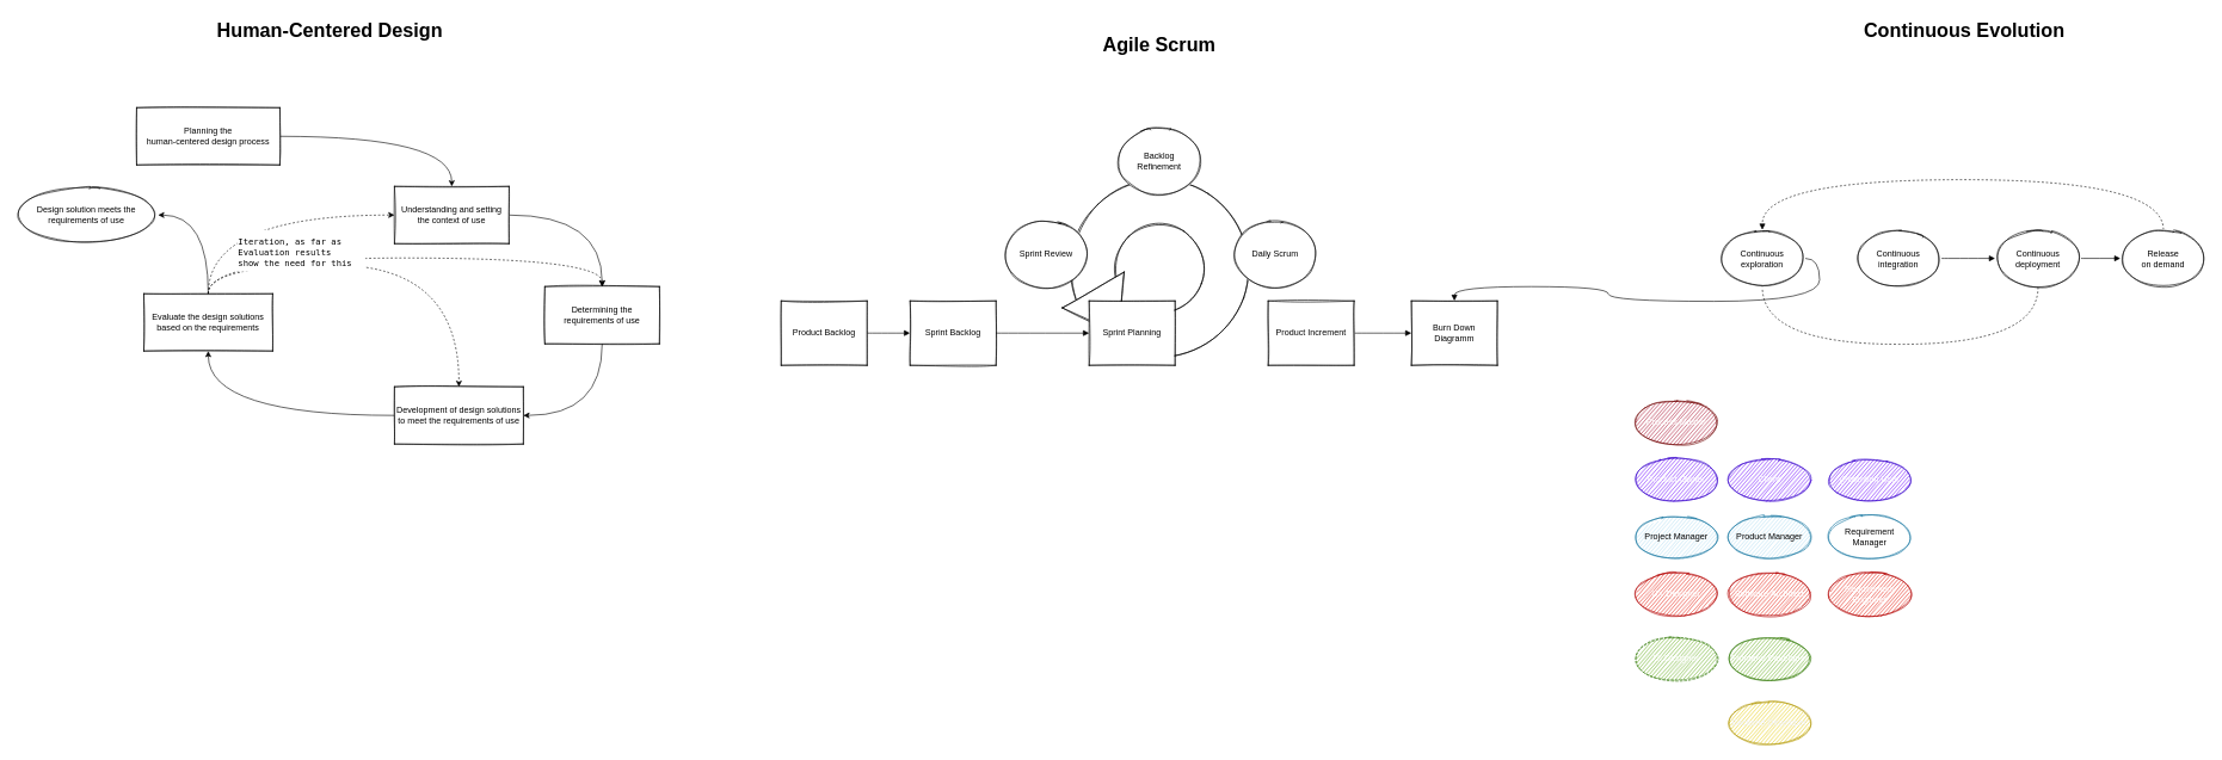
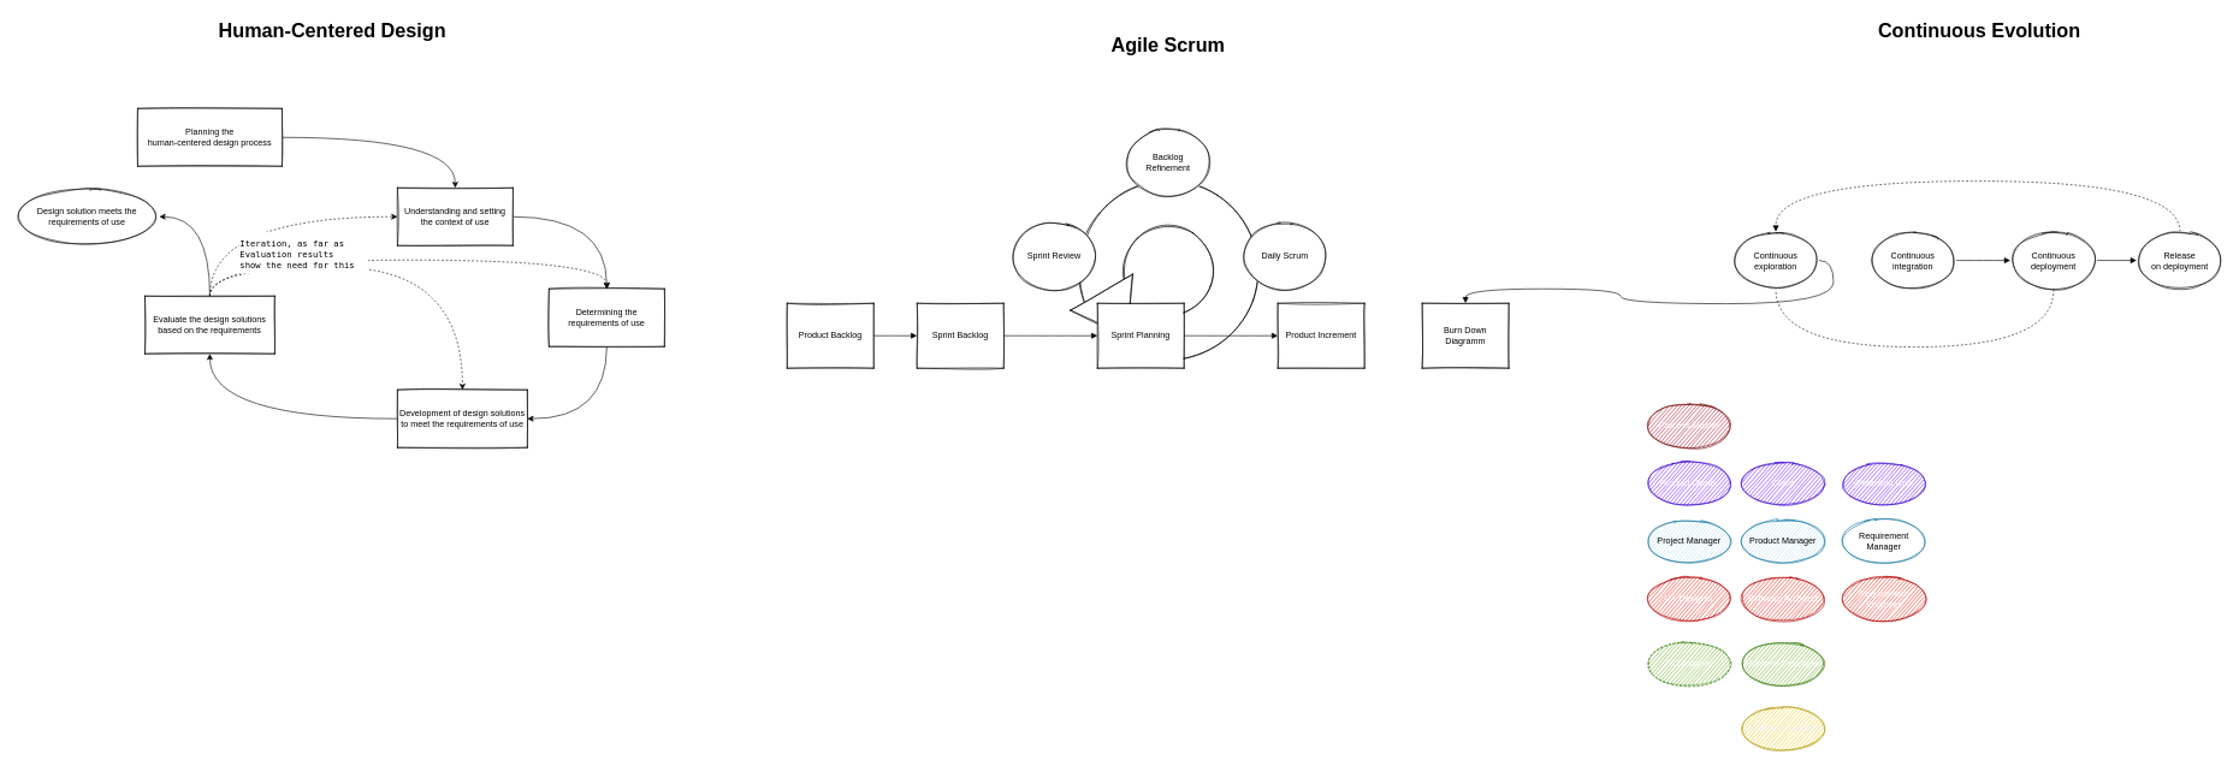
  <mxCell id="0" />
  <mxCell id="1" parent="0" />
  <mxCell id="2" value="" style="verticalLabelPosition=bottom;verticalAlign=top;html=1;shape=mxgraph.basic.partConcEllipse;startAngle=0.25;endAngle=0.1;arcWidth=0.5;sketch=1;fontSize=12;fillColor=default;rotation=-210;" parent="1" vertex="1"><mxGeometry x="1493.15" y="250.59" width="250" height="248.48" as="geometry" /></mxCell>
  <mxCell id="3" style="edgeStyle=orthogonalEdgeStyle;curved=1;rounded=0;orthogonalLoop=1;jettySize=auto;html=1;exitX=1;exitY=0.5;exitDx=0;exitDy=0;fontSize=12;endArrow=block;endFill=1;" parent="1" source="4" target="40" edge="1"><mxGeometry relative="1" as="geometry" /></mxCell>
  <mxCell id="4" value="Continuous exploration" style="ellipse;whiteSpace=wrap;html=1;sketch=1;" parent="1" vertex="1"><mxGeometry x="2400" y="320.59" width="120" height="80" as="geometry" /></mxCell>
  <mxCell id="5" style="edgeStyle=orthogonalEdgeStyle;curved=1;rounded=0;orthogonalLoop=1;jettySize=auto;html=1;exitX=1;exitY=0.5;exitDx=0;exitDy=0;entryX=0;entryY=0.5;entryDx=0;entryDy=0;fontSize=12;endArrow=block;endFill=1;" parent="1" source="6" target="9" edge="1"><mxGeometry relative="1" as="geometry" /></mxCell>
  <mxCell id="6" value="Continuous integration" style="ellipse;whiteSpace=wrap;html=1;sketch=1;" parent="1" vertex="1"><mxGeometry x="2590" y="320.59" width="120" height="80" as="geometry" /></mxCell>
  <mxCell id="7" style="edgeStyle=orthogonalEdgeStyle;curved=1;rounded=0;orthogonalLoop=1;jettySize=auto;html=1;exitX=1;exitY=0.5;exitDx=0;exitDy=0;entryX=0;entryY=0.5;entryDx=0;entryDy=0;fontSize=12;endArrow=block;endFill=1;" parent="1" source="9" target="29" edge="1"><mxGeometry relative="1" as="geometry" /></mxCell>
  <mxCell id="8" style="edgeStyle=orthogonalEdgeStyle;curved=1;rounded=0;orthogonalLoop=1;jettySize=auto;html=1;exitX=0.5;exitY=1;exitDx=0;exitDy=0;entryX=0.5;entryY=1;entryDx=0;entryDy=0;fontSize=12;endArrow=none;endFill=1;dashed=1;" parent="1" source="9" target="4" edge="1"><mxGeometry relative="1" as="geometry"><Array as="points"><mxPoint x="2845" y="480.59" /><mxPoint x="2460" y="480.59" /></Array></mxGeometry></mxCell>
  <mxCell id="9" value="Continuous deployment" style="ellipse;whiteSpace=wrap;html=1;sketch=1;" parent="1" vertex="1"><mxGeometry x="2785" y="320.59" width="120" height="80" as="geometry" /></mxCell>
  <mxCell id="10" value="&lt;b style=&quot;font-size: 27px&quot;&gt;&lt;span style=&quot;color: rgb(0 , 0 , 0) ; font-family: &amp;#34;helvetica&amp;#34; ; font-style: normal ; letter-spacing: normal ; text-align: center ; text-indent: 0px ; text-transform: none ; word-spacing: 0px ; background-color: rgb(255 , 255 , 255) ; display: inline ; float: none&quot;&gt;Continuous&amp;nbsp;&lt;/span&gt;&lt;span style=&quot;color: rgb(0 , 0 , 0) ; font-family: &amp;#34;helvetica&amp;#34; ; font-style: normal ; letter-spacing: normal ; text-align: center ; text-indent: 0px ; text-transform: none ; word-spacing: 0px ; background-color: rgb(255 , 255 , 255) ; display: inline ; float: none&quot;&gt;Evolution&lt;/span&gt;&lt;/b&gt;" style="text;whiteSpace=wrap;html=1;" parent="1" vertex="1"><mxGeometry x="2600" y="20" width="280" height="40" as="geometry" /></mxCell>
  <mxCell id="11" value="&lt;div&gt;&lt;span style=&quot;font-size: 27px&quot;&gt;&lt;font face=&quot;helvetica&quot;&gt;&lt;b&gt;Agile Scrum&lt;/b&gt;&lt;/font&gt;&lt;/span&gt;&lt;/div&gt;" style="text;whiteSpace=wrap;html=1;align=center;" parent="1" vertex="1"><mxGeometry x="1478.15" y="40" width="280" height="40" as="geometry" /></mxCell>
  <mxCell id="12" value="&lt;div&gt;&lt;span style=&quot;font-size: 27px&quot;&gt;&lt;font face=&quot;helvetica&quot;&gt;&lt;b&gt;Human-Centered Design&lt;/b&gt;&lt;/font&gt;&lt;/span&gt;&lt;/div&gt;" style="text;whiteSpace=wrap;html=1;align=center;" parent="1" vertex="1"><mxGeometry x="220" y="20" width="480" height="40" as="geometry" /></mxCell>
  <mxCell id="13" style="edgeStyle=orthogonalEdgeStyle;rounded=0;orthogonalLoop=1;jettySize=auto;html=1;exitX=1;exitY=0.5;exitDx=0;exitDy=0;entryX=0.5;entryY=0;entryDx=0;entryDy=0;fontSize=27;curved=1;" parent="1" source="14" target="16" edge="1"><mxGeometry relative="1" as="geometry" /></mxCell>
  <mxCell id="14" value="Planning the &lt;br&gt;human-centered design process" style="rectangle;whiteSpace=wrap;html=1;sketch=1;" parent="1" vertex="1"><mxGeometry x="190" y="150" width="200" height="80" as="geometry" /></mxCell>
  <mxCell id="15" style="edgeStyle=orthogonalEdgeStyle;curved=1;rounded=0;orthogonalLoop=1;jettySize=auto;html=1;exitX=1;exitY=0.5;exitDx=0;exitDy=0;entryX=0.5;entryY=0;entryDx=0;entryDy=0;fontSize=27;" parent="1" source="16" target="18" edge="1"><mxGeometry relative="1" as="geometry" /></mxCell>
  <mxCell id="16" value="Understanding and setting the context of use" style="rectangle;whiteSpace=wrap;html=1;sketch=1;" parent="1" vertex="1"><mxGeometry x="550" y="260" width="160" height="80" as="geometry" /></mxCell>
  <mxCell id="17" style="edgeStyle=orthogonalEdgeStyle;curved=1;rounded=0;orthogonalLoop=1;jettySize=auto;html=1;exitX=0.5;exitY=1;exitDx=0;exitDy=0;entryX=1;entryY=0.5;entryDx=0;entryDy=0;fontSize=27;" parent="1" source="18" target="20" edge="1"><mxGeometry relative="1" as="geometry" /></mxCell>
  <mxCell id="18" value="Determining the requirements of use" style="rectangle;whiteSpace=wrap;html=1;sketch=1;" parent="1" vertex="1"><mxGeometry x="760" y="400" width="160" height="80" as="geometry" /></mxCell>
  <mxCell id="19" style="edgeStyle=orthogonalEdgeStyle;curved=1;rounded=0;orthogonalLoop=1;jettySize=auto;html=1;exitX=0;exitY=0.5;exitDx=0;exitDy=0;entryX=0.5;entryY=1;entryDx=0;entryDy=0;fontSize=27;" parent="1" source="20" target="25" edge="1"><mxGeometry relative="1" as="geometry" /></mxCell>
  <mxCell id="20" value="Development of design solutions to meet the requirements of use" style="rectangle;whiteSpace=wrap;html=1;sketch=1;" parent="1" vertex="1"><mxGeometry x="550" y="540" width="180" height="80" as="geometry" /></mxCell>
  <mxCell id="21" style="edgeStyle=orthogonalEdgeStyle;curved=1;rounded=0;orthogonalLoop=1;jettySize=auto;html=1;exitX=0.5;exitY=0;exitDx=0;exitDy=0;entryX=1;entryY=0.5;entryDx=0;entryDy=0;fontSize=27;" parent="1" source="25" target="26" edge="1"><mxGeometry relative="1" as="geometry" /></mxCell>
  <mxCell id="22" style="edgeStyle=orthogonalEdgeStyle;curved=1;rounded=0;orthogonalLoop=1;jettySize=auto;html=1;exitX=0.5;exitY=0;exitDx=0;exitDy=0;entryX=0;entryY=0.5;entryDx=0;entryDy=0;fontSize=27;dashed=1;" parent="1" source="25" target="16" edge="1"><mxGeometry relative="1" as="geometry" /></mxCell>
  <mxCell id="23" style="edgeStyle=orthogonalEdgeStyle;curved=1;rounded=0;orthogonalLoop=1;jettySize=auto;html=1;exitX=0.5;exitY=0;exitDx=0;exitDy=0;entryX=0.5;entryY=0;entryDx=0;entryDy=0;dashed=1;fontSize=27;" parent="1" source="25" target="18" edge="1"><mxGeometry relative="1" as="geometry"><Array as="points"><mxPoint x="290" y="360" /><mxPoint x="840" y="360" /></Array></mxGeometry></mxCell>
  <mxCell id="24" style="edgeStyle=orthogonalEdgeStyle;curved=1;rounded=0;orthogonalLoop=1;jettySize=auto;html=1;exitX=0.5;exitY=0;exitDx=0;exitDy=0;entryX=0.5;entryY=0;entryDx=0;entryDy=0;dashed=1;fontSize=27;" parent="1" source="25" target="20" edge="1"><mxGeometry relative="1" as="geometry"><Array as="points"><mxPoint x="290" y="370" /><mxPoint x="640" y="370" /></Array></mxGeometry></mxCell>
  <mxCell id="25" value="Evaluate the design solutions based on the requirements" style="rectangle;whiteSpace=wrap;html=1;sketch=1;" parent="1" vertex="1"><mxGeometry x="200" y="410" width="180" height="80" as="geometry" /></mxCell>
  <mxCell id="26" value="Design solution meets the requirements of use" style="ellipse;whiteSpace=wrap;html=1;sketch=1;" parent="1" vertex="1"><mxGeometry x="20" y="260" width="200" height="80" as="geometry" /></mxCell>
  <mxCell id="27" value="&lt;pre style=&quot;line-height: 0.3&quot;&gt;&lt;span style=&quot;font-size: 12px ; line-height: 0.9&quot;&gt;Iteration, as far as&lt;br&gt;Evaluation results&lt;br&gt;show the need for this&lt;/span&gt;&lt;br&gt;&lt;/pre&gt;" style="text;html=1;strokeColor=none;fillColor=default;align=left;verticalAlign=middle;whiteSpace=wrap;rounded=0;sketch=1;fontSize=27;" parent="1" vertex="1"><mxGeometry x="330" y="320" width="180" height="60" as="geometry" /></mxCell>
  <mxCell id="28" style="edgeStyle=orthogonalEdgeStyle;curved=1;rounded=0;orthogonalLoop=1;jettySize=auto;html=1;exitX=0.5;exitY=0;exitDx=0;exitDy=0;entryX=0.5;entryY=0;entryDx=0;entryDy=0;fontSize=12;endArrow=block;endFill=1;dashed=1;" parent="1" source="29" target="4" edge="1"><mxGeometry relative="1" as="geometry"><Array as="points"><mxPoint x="3020" y="250.59" /><mxPoint x="2460" y="250.59" /></Array></mxGeometry></mxCell>
- <mxCell id="29" value="Release&lt;br&gt;on demand" style="ellipse;whiteSpace=wrap;html=1;sketch=1;" parent="1" vertex="1"><mxGeometry x="2960" y="320.59" width="120" height="80" as="geometry" /></mxCell>
+ <mxCell id="29" value="Release&lt;br&gt;on deployment" style="ellipse;whiteSpace=wrap;html=1;sketch=1;" parent="1" vertex="1"><mxGeometry x="2960" y="320.59" width="120" height="80" as="geometry" /></mxCell>
  <mxCell id="30" style="edgeStyle=orthogonalEdgeStyle;curved=1;rounded=0;orthogonalLoop=1;jettySize=auto;html=1;exitX=1;exitY=0.5;exitDx=0;exitDy=0;entryX=0;entryY=0.5;entryDx=0;entryDy=0;fontSize=12;endArrow=block;endFill=1;" parent="1" source="31" target="33" edge="1"><mxGeometry relative="1" as="geometry" /></mxCell>
  <mxCell id="31" value="Product Backlog" style="rounded=0;whiteSpace=wrap;html=1;sketch=1;fontSize=12;fillColor=default;" parent="1" vertex="1"><mxGeometry x="1090" y="420" width="120" height="90" as="geometry" /></mxCell>
  <mxCell id="32" style="edgeStyle=orthogonalEdgeStyle;curved=1;rounded=0;orthogonalLoop=1;jettySize=auto;html=1;exitX=1;exitY=0.5;exitDx=0;exitDy=0;entryX=0;entryY=0.5;entryDx=0;entryDy=0;fontSize=12;endArrow=block;endFill=1;" parent="1" source="33" target="42" edge="1"><mxGeometry relative="1" as="geometry" /></mxCell>
  <mxCell id="33" value="Sprint Backlog" style="rounded=0;whiteSpace=wrap;html=1;sketch=1;fontSize=12;fillColor=default;" parent="1" vertex="1"><mxGeometry x="1270" y="420" width="120" height="90" as="geometry" /></mxCell>
- <mxCell id="35" style="edgeStyle=orthogonalEdgeStyle;curved=1;rounded=0;orthogonalLoop=1;jettySize=auto;html=1;exitX=1;exitY=0.5;exitDx=0;exitDy=0;entryX=0;entryY=0.5;entryDx=0;entryDy=0;fontSize=12;endArrow=block;endFill=1;" parent="1" source="36" target="40" edge="1"><mxGeometry relative="1" as="geometry" /></mxCell>
+ <mxCell id="34" style="edgeStyle=orthogonalEdgeStyle;curved=1;rounded=0;orthogonalLoop=1;jettySize=auto;html=1;exitX=1;exitY=0.5;exitDx=0;exitDy=0;entryX=0;entryY=0.5;entryDx=0;entryDy=0;fontSize=12;endArrow=block;endFill=1;" parent="1" source="42" target="36" edge="1"><mxGeometry relative="1" as="geometry" /></mxCell>
  <mxCell id="36" value="Product Increment" style="rounded=0;whiteSpace=wrap;html=1;sketch=1;fontSize=12;fillColor=default;" parent="1" vertex="1"><mxGeometry x="1770" y="420" width="120" height="90" as="geometry" /></mxCell>
  <mxCell id="37" value="Daily Scrum" style="ellipse;whiteSpace=wrap;html=1;sketch=1;fontSize=12;fillColor=default;" parent="1" vertex="1"><mxGeometry x="1720" y="310" width="120" height="90" as="geometry" /></mxCell>
  <mxCell id="38" value="Backlog &lt;br&gt;Refinement" style="ellipse;whiteSpace=wrap;html=1;sketch=1;fontSize=12;fillColor=default;" parent="1" vertex="1"><mxGeometry x="1558.15" y="180" width="120" height="90" as="geometry" /></mxCell>
  <mxCell id="39" value="Sprint Review" style="ellipse;whiteSpace=wrap;html=1;sketch=1;fontSize=12;fillColor=default;" parent="1" vertex="1"><mxGeometry x="1400" y="310" width="120" height="90" as="geometry" /></mxCell>
  <mxCell id="40" value="Burn Down Diagramm" style="rounded=0;whiteSpace=wrap;html=1;sketch=1;fontSize=12;fillColor=default;" parent="1" vertex="1"><mxGeometry x="1970" y="420" width="120" height="90" as="geometry" /></mxCell>
  <mxCell id="41" value="" style="verticalLabelPosition=bottom;verticalAlign=top;html=1;shape=mxgraph.basic.acute_triangle;dx=0.5;sketch=1;fontSize=12;fillColor=default;rotation=-210;" parent="1" vertex="1"><mxGeometry x="1493.15" y="400" width="100" height="70" as="geometry" /></mxCell>
  <mxCell id="42" value="Sprint Planning" style="rounded=0;whiteSpace=wrap;html=1;sketch=1;fontSize=12;fillColor=default;" parent="1" vertex="1"><mxGeometry x="1520" y="420" width="120" height="90" as="geometry" /></mxCell>
  <mxCell id="43" value="Client" style="ellipse;whiteSpace=wrap;html=1;sketch=1;fillColor=#6a00ff;fontColor=#ffffff;strokeColor=#3700CC;" vertex="1" parent="1"><mxGeometry x="2410" y="640" width="120" height="60" as="geometry" /></mxCell>
  <mxCell id="44" value="(Potential) User" style="ellipse;whiteSpace=wrap;html=1;sketch=1;fillColor=#6a00ff;fontColor=#ffffff;strokeColor=#3700CC;" vertex="1" parent="1"><mxGeometry x="2550" y="640" width="120" height="60" as="geometry" /></mxCell>
  <mxCell id="45" value="Project Manager" style="ellipse;whiteSpace=wrap;html=1;sketch=1;fillColor=#b1ddf0;strokeColor=#10739e;" vertex="1" parent="1"><mxGeometry x="2280" y="720" width="120" height="60" as="geometry" /></mxCell>
  <mxCell id="46" value="Product Manager" style="ellipse;whiteSpace=wrap;html=1;sketch=1;fillColor=#b1ddf0;strokeColor=#10739e;" vertex="1" parent="1"><mxGeometry x="2410" y="720" width="120" height="60" as="geometry" /></mxCell>
  <mxCell id="47" value="UI Designer" style="ellipse;whiteSpace=wrap;html=1;sketch=1;fillColor=#60a917;fontColor=#ffffff;strokeColor=#2D7600;dashed=1;" vertex="1" parent="1"><mxGeometry x="2280" y="890" width="120" height="60" as="geometry" /></mxCell>
  <mxCell id="48" value="UX Designer" style="ellipse;whiteSpace=wrap;html=1;sketch=1;fillColor=#e51400;fontColor=#ffffff;strokeColor=#B20000;" vertex="1" parent="1"><mxGeometry x="2280" y="800" width="120" height="60" as="geometry" /></mxCell>
  <mxCell id="49" value="Frontend Developer" style="ellipse;whiteSpace=wrap;html=1;sketch=1;fillColor=#60a917;fontColor=#ffffff;strokeColor=#2D7600;" vertex="1" parent="1"><mxGeometry x="2410" y="890" width="120" height="60" as="geometry" /></mxCell>
  <mxCell id="50" value="Backend Developer" style="ellipse;whiteSpace=wrap;html=1;sketch=1;fillColor=#e3c800;fontColor=#F0F0F0;strokeColor=#B09500;" vertex="1" parent="1"><mxGeometry x="2410" y="980" width="120" height="60" as="geometry" /></mxCell>
  <mxCell id="51" value="Software Architect" style="ellipse;whiteSpace=wrap;html=1;sketch=1;fillColor=#e51400;fontColor=#ffffff;strokeColor=#B20000;" vertex="1" parent="1"><mxGeometry x="2410" y="800" width="120" height="60" as="geometry" /></mxCell>
  <mxCell id="52" value="Requirement Engineer" style="ellipse;whiteSpace=wrap;html=1;sketch=1;fillColor=#e51400;fontColor=#ffffff;strokeColor=#B20000;" vertex="1" parent="1"><mxGeometry x="2550" y="800" width="120" height="60" as="geometry" /></mxCell>
  <mxCell id="53" value="Product Owner" style="ellipse;whiteSpace=wrap;html=1;sketch=1;fillColor=#6a00ff;fontColor=#ffffff;strokeColor=#3700CC;" vertex="1" parent="1"><mxGeometry x="2280" y="640" width="120" height="60" as="geometry" /></mxCell>
  <mxCell id="54" value="Requirement Manager" style="ellipse;whiteSpace=wrap;html=1;sketch=1;fillColor=#ffffff;strokeColor=#10739e;" vertex="1" parent="1"><mxGeometry x="2550" y="720" width="120" height="60" as="geometry" /></mxCell>
  <mxCell id="55" value="Process Master" style="ellipse;whiteSpace=wrap;html=1;sketch=1;fillColor=#a20025;fontColor=#ffffff;strokeColor=#6F0000;" vertex="1" parent="1"><mxGeometry x="2280" y="560" width="120" height="60" as="geometry" /></mxCell>
